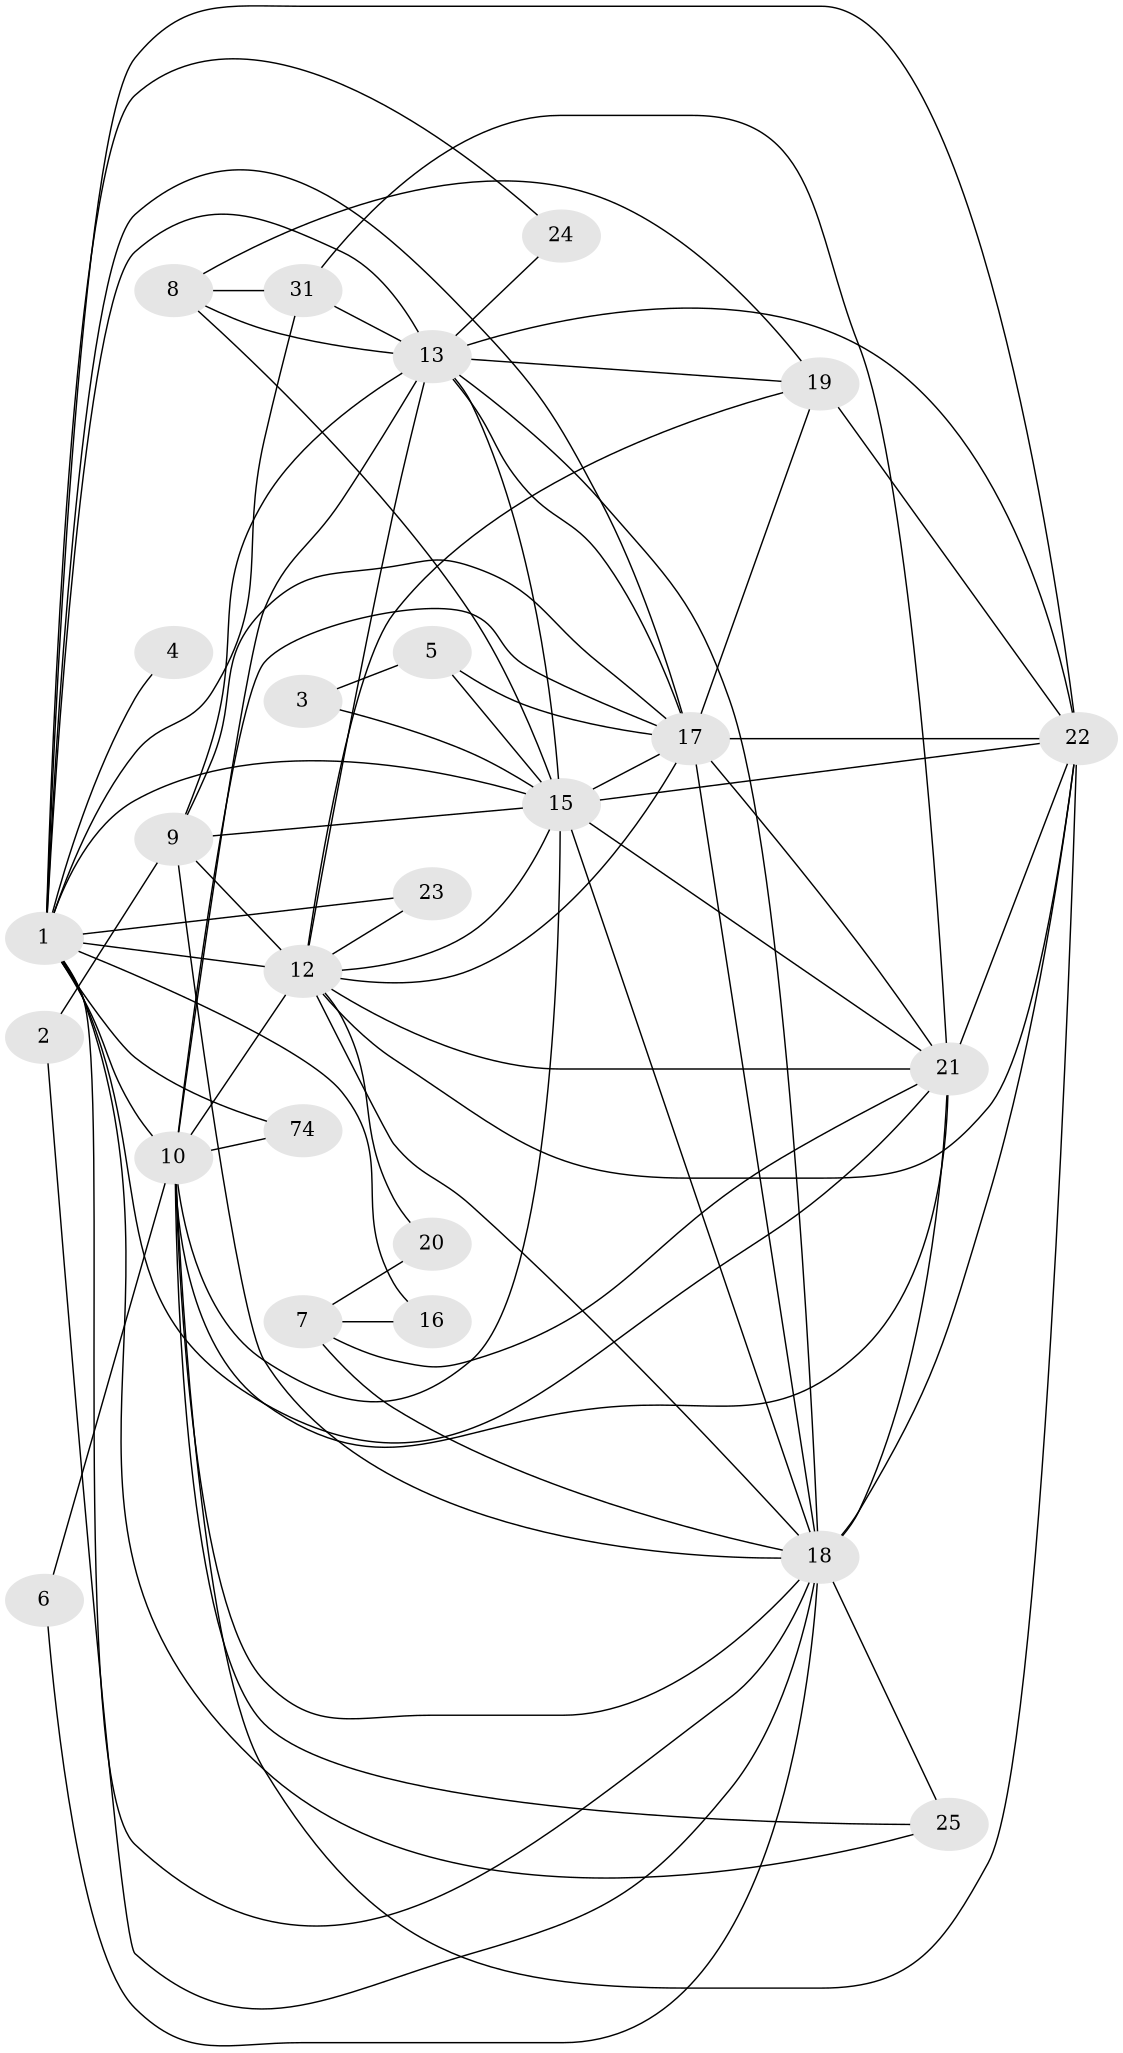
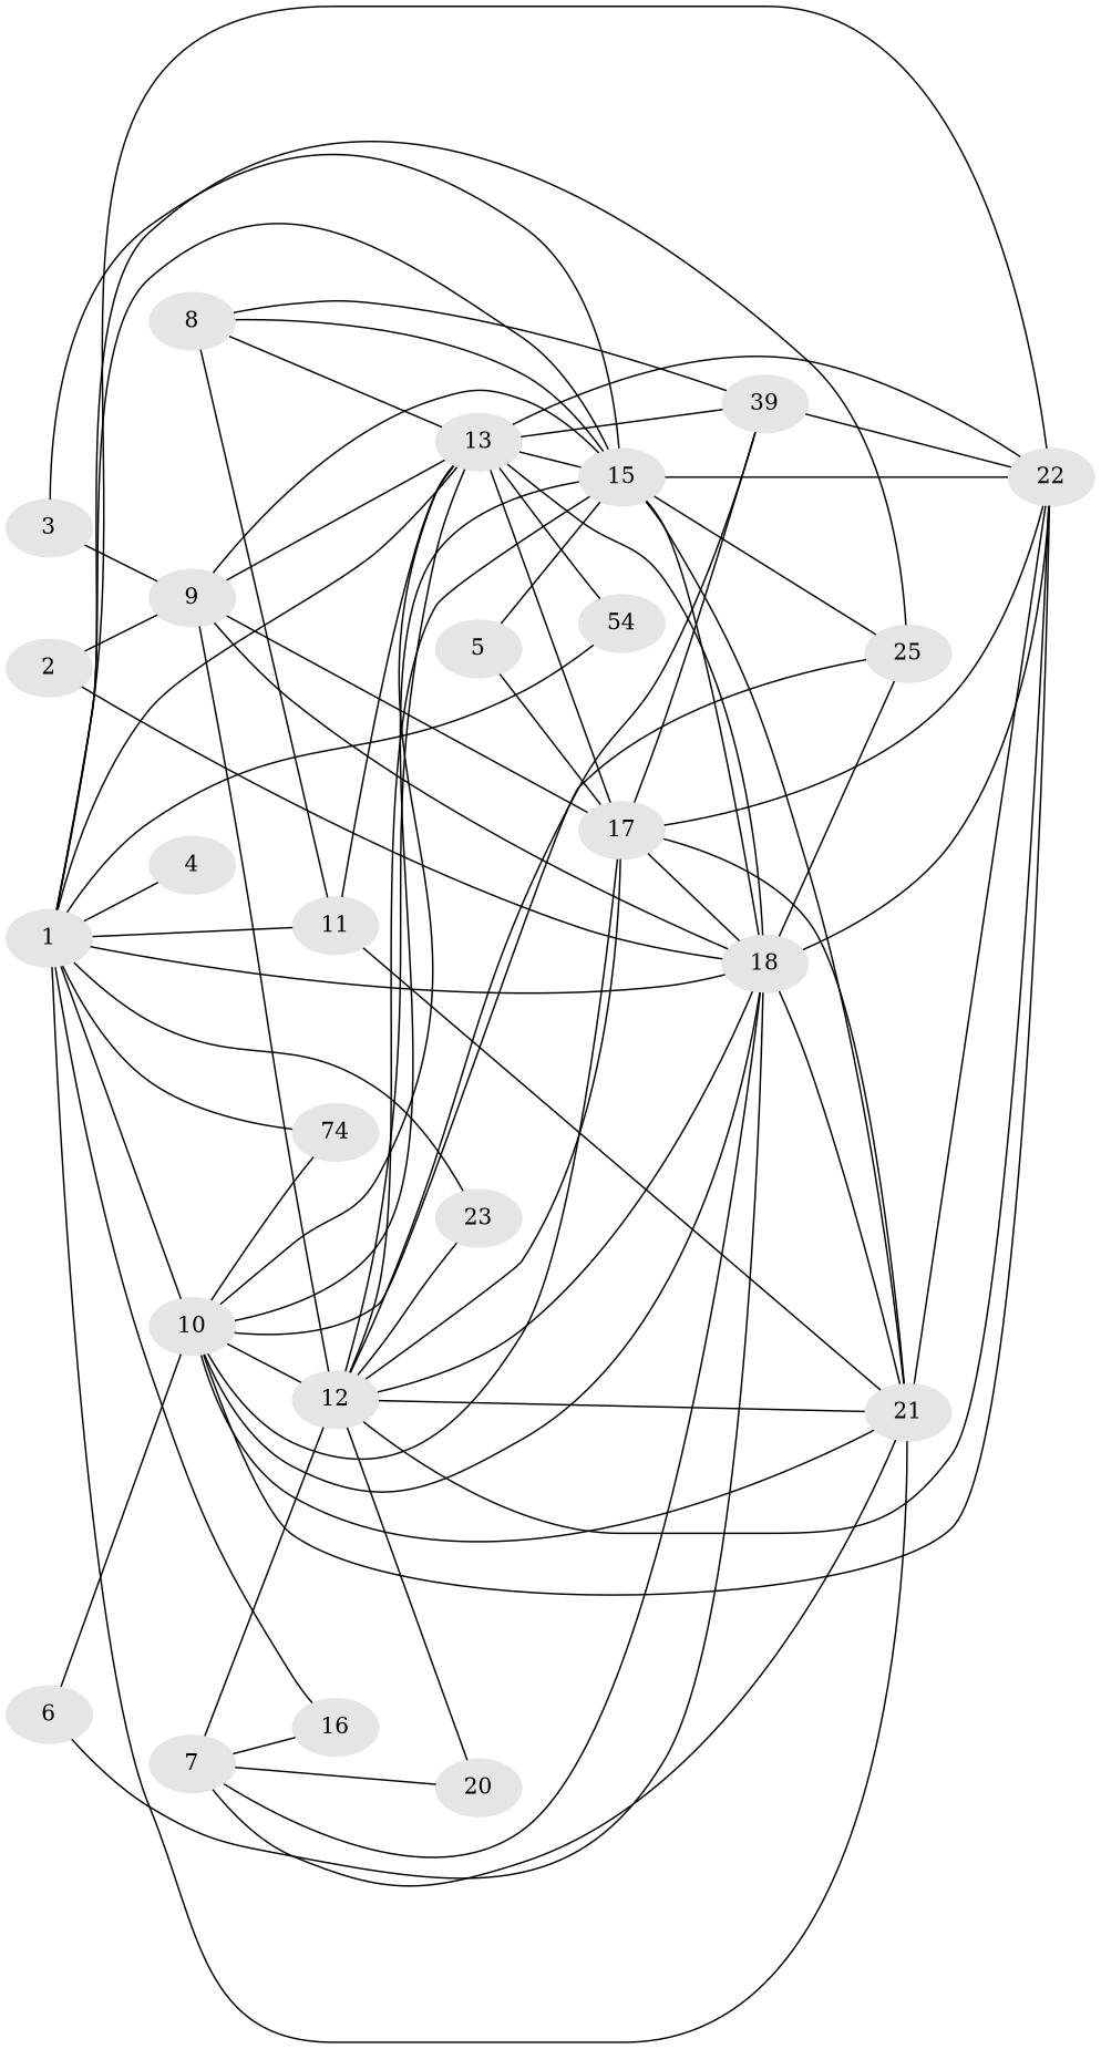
  graph {
    rankdir=LR
    node [color=gray90 style=filled]
    edge [weight=1.0]
    1
    4
    10
-   11 [label=31]
+   11
    12
    13
    n7 [label=74]
    15
    16
    17
    18
    21
    22
    23
-   24
+   24 [label=54]
    25
-   19
+   19 [label=39]
    20
    2
    9
    3
    5
    6
    7
    8
    1 -- 4 [weight=2.0]
    1 -- 10 [weight=3.0]
    1 -- 11
-   1 -- 12 [weight=3.0]
+   7 -- 12 [weight=3.0]
    1 -- 13 [weight=3.0]
    1 -- n7
    1 -- 15 [weight=2.0]
    1 -- 16 [weight=3.0]
-   1 -- 17 [weight=2.0]
    1 -- 18 [weight=2.0]
    1 -- 21 [weight=2.0]
    1 -- 22 [weight=3.0]
    1 -- 23
    1 -- 24
    1 -- 25
    10 -- 12
    10 -- 13
    10 -- n7
    10 -- 15
    10 -- 17
    10 -- 18
    10 -- 21
    10 -- 22
    10 -- 25
    11 -- 13
    11 -- 21
    12 -- 13
    12 -- 15 [weight=2.0]
    12 -- 17 [weight=2.0]
    12 -- 18
    12 -- 21 [weight=2.0]
    12 -- 22
    12 -- 23
    12 -- 19
    12 -- 20
    13 -- 15 [weight=2.0]
    13 -- 17
    13 -- 18 [weight=2.0]
    13 -- 22
    13 -- 24
    13 -- 19
-   15 -- 17
+   15 -- 25
    15 -- 18
    15 -- 21
    15 -- 22
    17 -- 18 [weight=2.0]
    17 -- 21
    17 -- 22
    17 -- 19
    18 -- 21
    18 -- 22
    18 -- 25
    21 -- 22
    19 -- 22
    2 -- 18
    2 -- 9
    9 -- 12
    9 -- 13
    9 -- 15
    9 -- 17
    9 -- 18
    3 -- 15
-   3 -- 5
+   3 -- 9
    5 -- 15
    5 -- 17
    6 -- 10
    6 -- 18
    7 -- 16
    7 -- 18 [weight=2.0]
    7 -- 21
    7 -- 20
    8 -- 11
    8 -- 13
    8 -- 15
    8 -- 19 [weight=2.0]
  }
